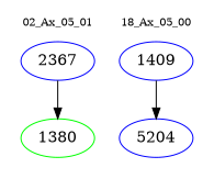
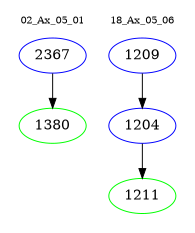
  digraph {
    node [color=blue]
    edge [color=black]
    n1 [label=2367]
    n2 [color=green label=1380]
-   n3 [label=1409]
-   n4 [label=5204]
+   n3 [label=1209]
+   n4 [label=1204]
+   n5 [color=green label=1211]
    subgraph cluster_1 {
      color=white
      fontsize=10
      label="02_Ax_05_01"
      n1
      n2
    }
    subgraph cluster_2 {
      color=white
      fontsize=10
-     label="18_Ax_05_00"
+     label="18_Ax_05_06"
      n3
      n4
+     n5
    }
    n1 -> n2
    n3 -> n4
+   n4 -> n5
  }
